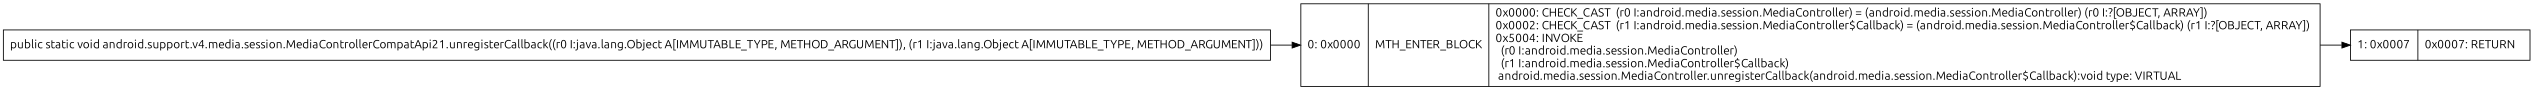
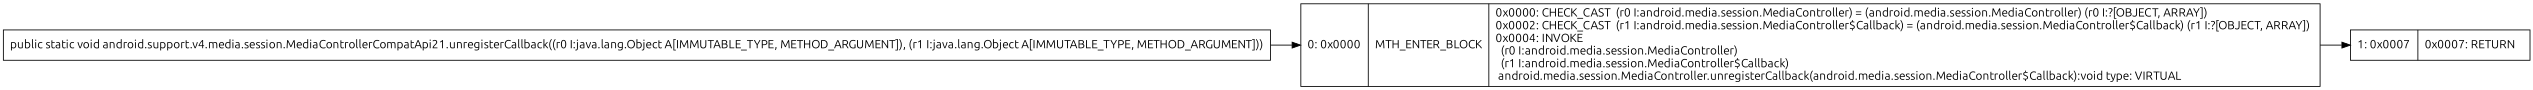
  digraph {
    rankdir=LR
    fontname=Ubuntu
    node [shape=record fontname=Ubuntu]
    edge [fontname=Ubuntu]
-   n1 [label="{0\:\ 0x0000|MTH_ENTER_BLOCK\l|0x0000: CHECK_CAST  (r0 I:android.media.session.MediaController) = (android.media.session.MediaController) (r0 I:?[OBJECT, ARRAY]) \l0x0002: CHECK_CAST  (r1 I:android.media.session.MediaController$Callback) = (android.media.session.MediaController$Callback) (r1 I:?[OBJECT, ARRAY]) \l0x5004: INVOKE  \l  (r0 I:android.media.session.MediaController)\l  (r1 I:android.media.session.MediaController$Callback)\l android.media.session.MediaController.unregisterCallback(android.media.session.MediaController$Callback):void type: VIRTUAL \l}"]
+   n1 [label="{0\:\ 0x0000|MTH_ENTER_BLOCK\l|0x0000: CHECK_CAST  (r0 I:android.media.session.MediaController) = (android.media.session.MediaController) (r0 I:?[OBJECT, ARRAY]) \l0x0002: CHECK_CAST  (r1 I:android.media.session.MediaController$Callback) = (android.media.session.MediaController$Callback) (r1 I:?[OBJECT, ARRAY]) \l0x0004: INVOKE  \l  (r0 I:android.media.session.MediaController)\l  (r1 I:android.media.session.MediaController$Callback)\l android.media.session.MediaController.unregisterCallback(android.media.session.MediaController$Callback):void type: VIRTUAL \l}"]
    n2 [label="{1\:\ 0x0007|0x0007: RETURN   \l}"]
    n3 [label="{public static void android.support.v4.media.session.MediaControllerCompatApi21.unregisterCallback((r0 I:java.lang.Object A[IMMUTABLE_TYPE, METHOD_ARGUMENT]), (r1 I:java.lang.Object A[IMMUTABLE_TYPE, METHOD_ARGUMENT])) }"]
    n1 -> n2
    n3 -> n1
  }
